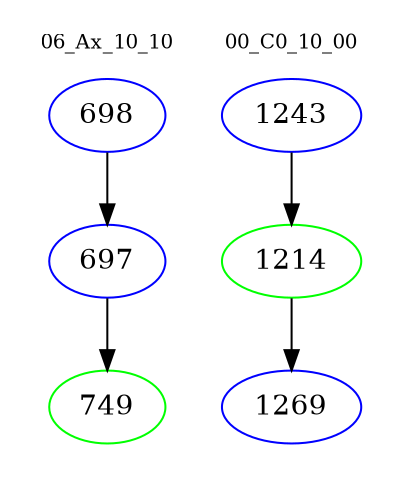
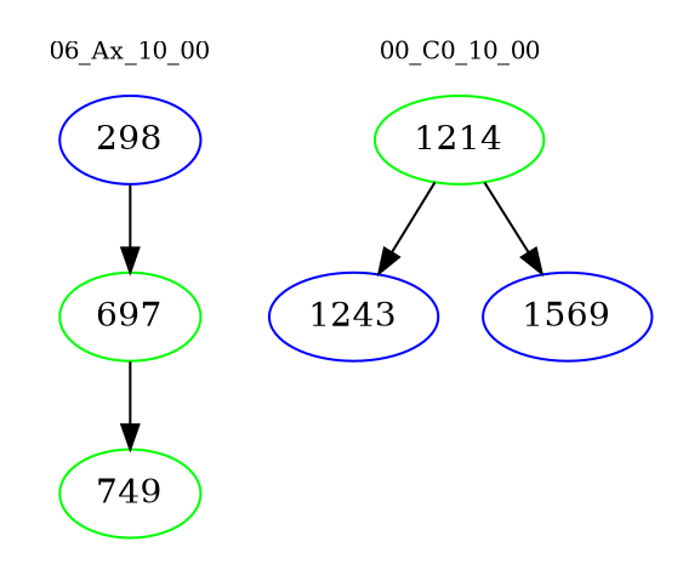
  digraph {
    node [color=blue]
    edge [color=black]
-   n1 [label=698]
-   n2 [label=697]
+   n1 [label=298]
+   n2 [color=green label=697]
    n3 [color=green label=749]
    n4 [label=1243]
    n5 [color=green label=1214]
-   n6 [label=1269]
+   n6 [label=1569]
    subgraph cluster_1 {
      color=white
      fontsize=10
-     label="06_Ax_10_10"
+     label="06_Ax_10_00"
      n1
      n2
      n3
    }
    subgraph cluster_2 {
      color=white
      fontsize=10
      label="00_C0_10_00"
      n4
      n5
      n6
    }
    n1 -> n2
    n2 -> n3
-   n4 -> n5
+   n5 -> n4
    n5 -> n6
  }
